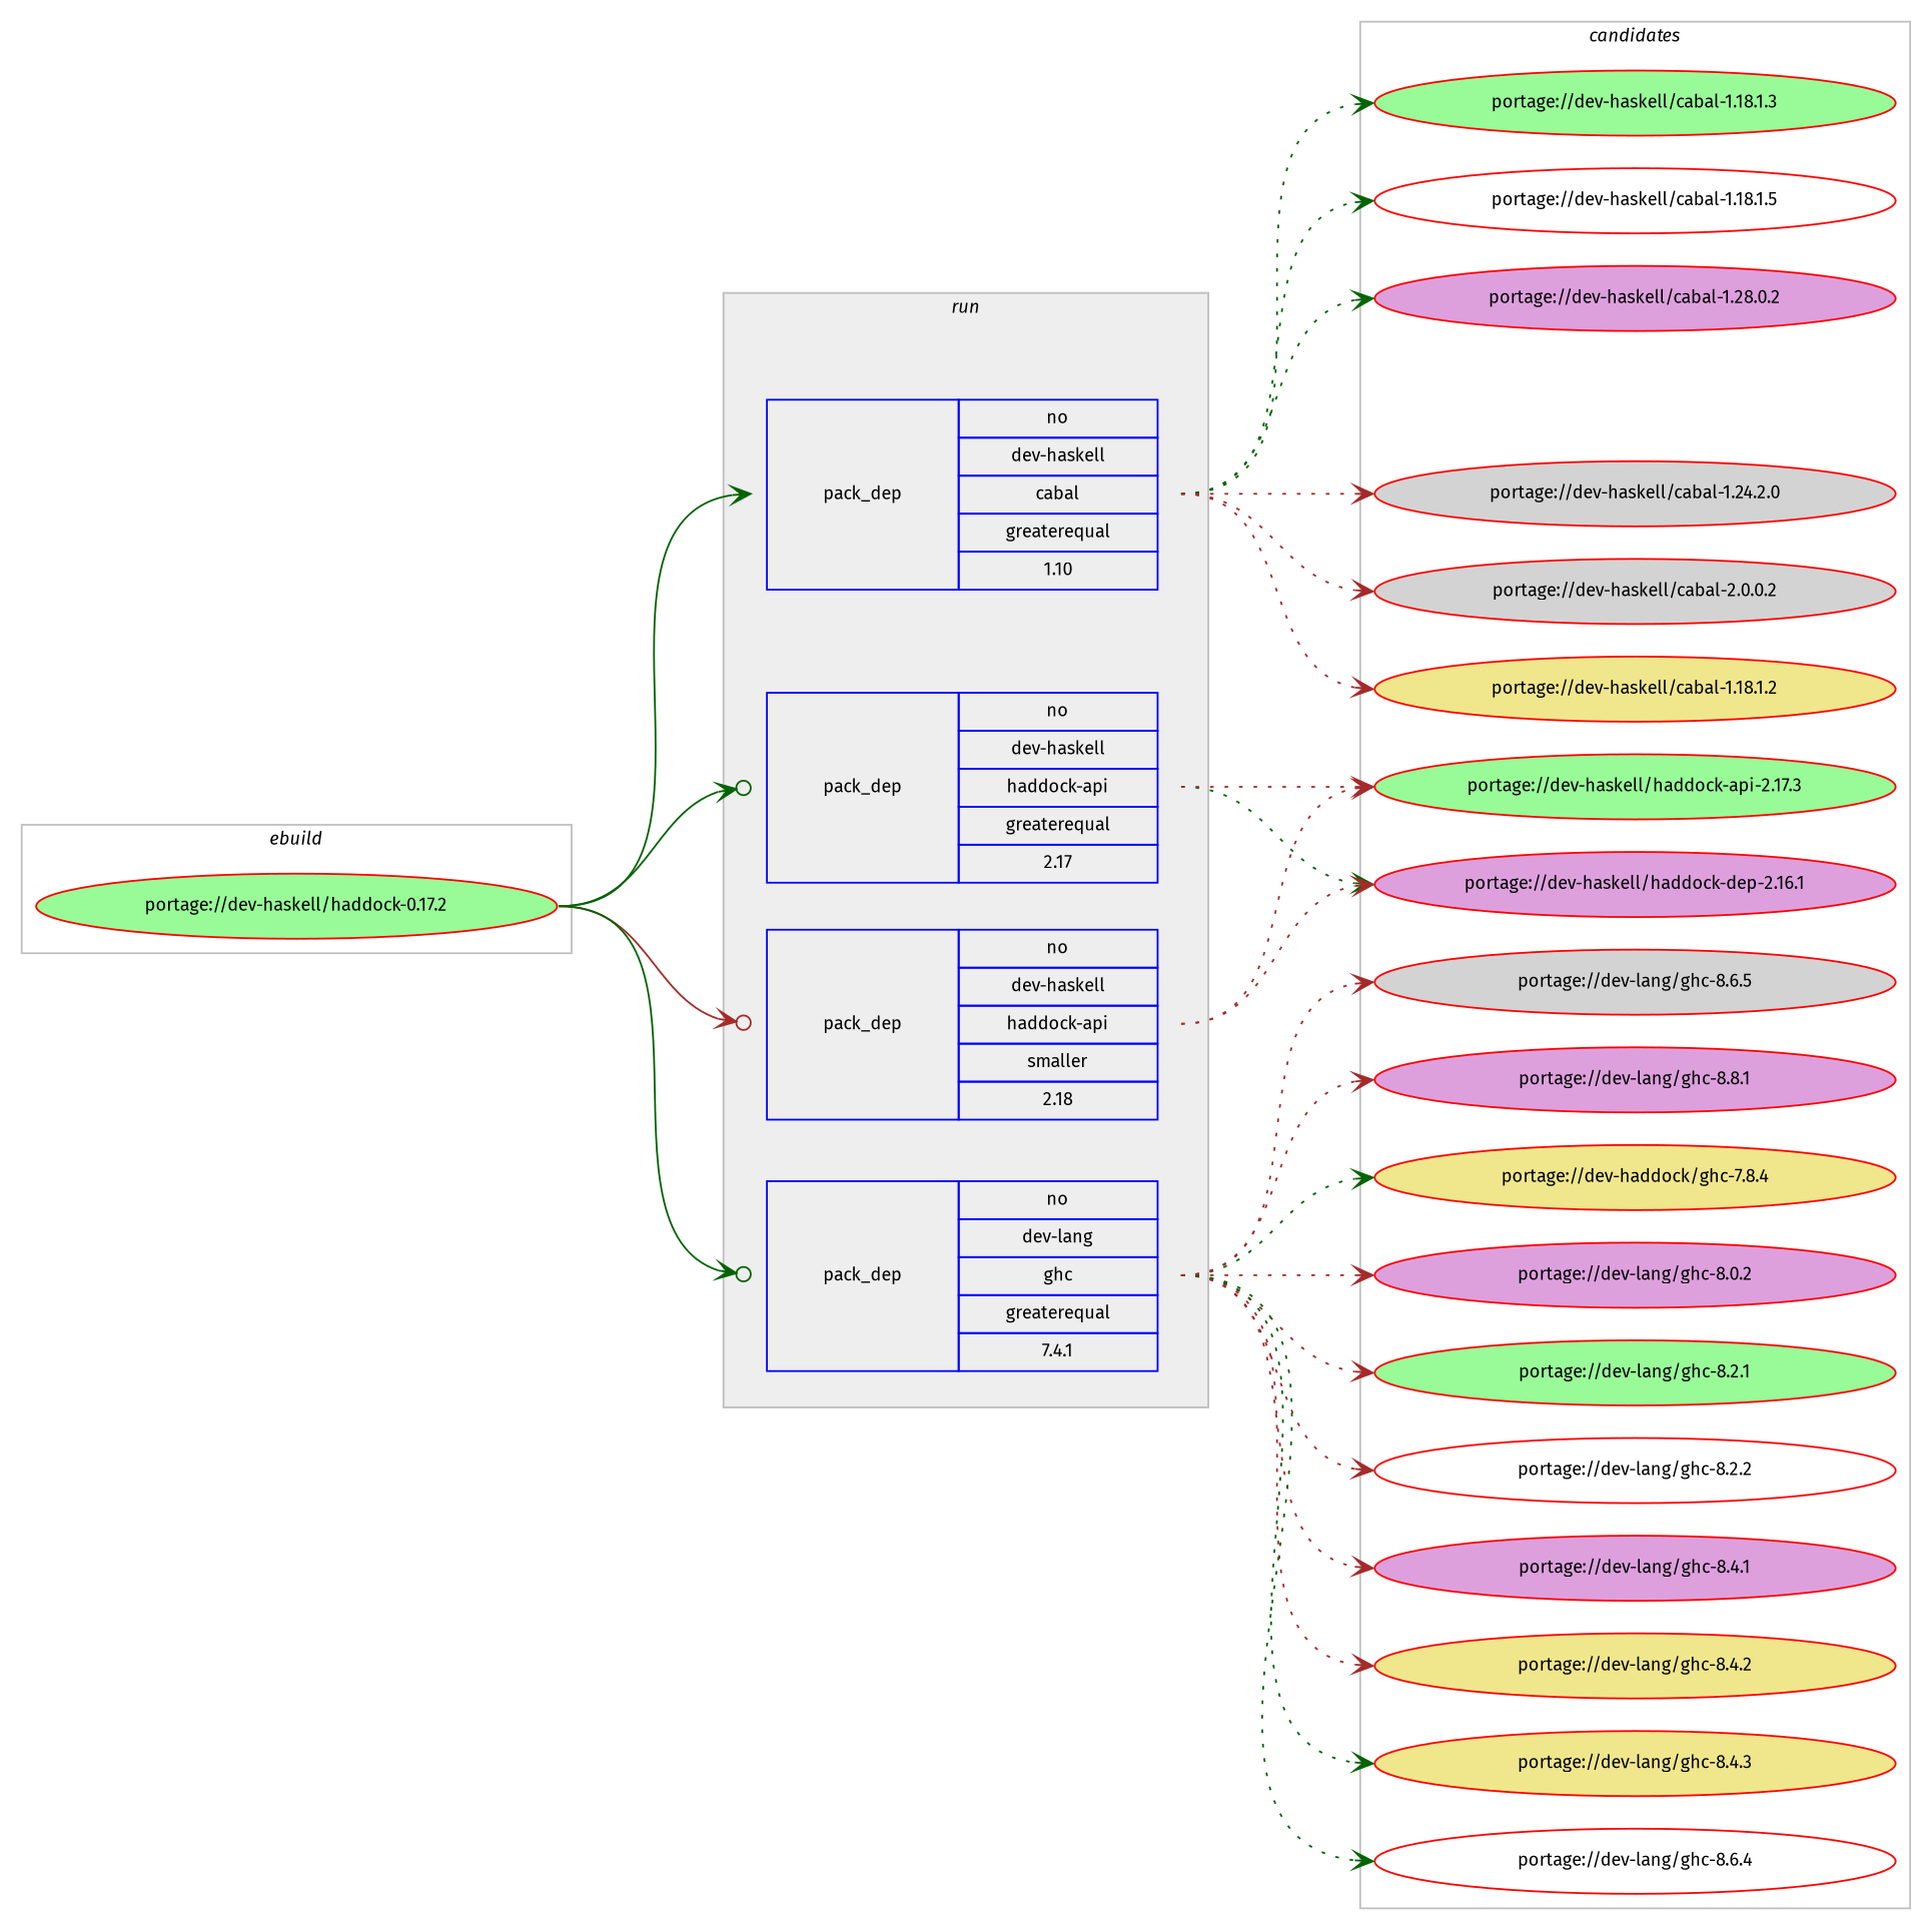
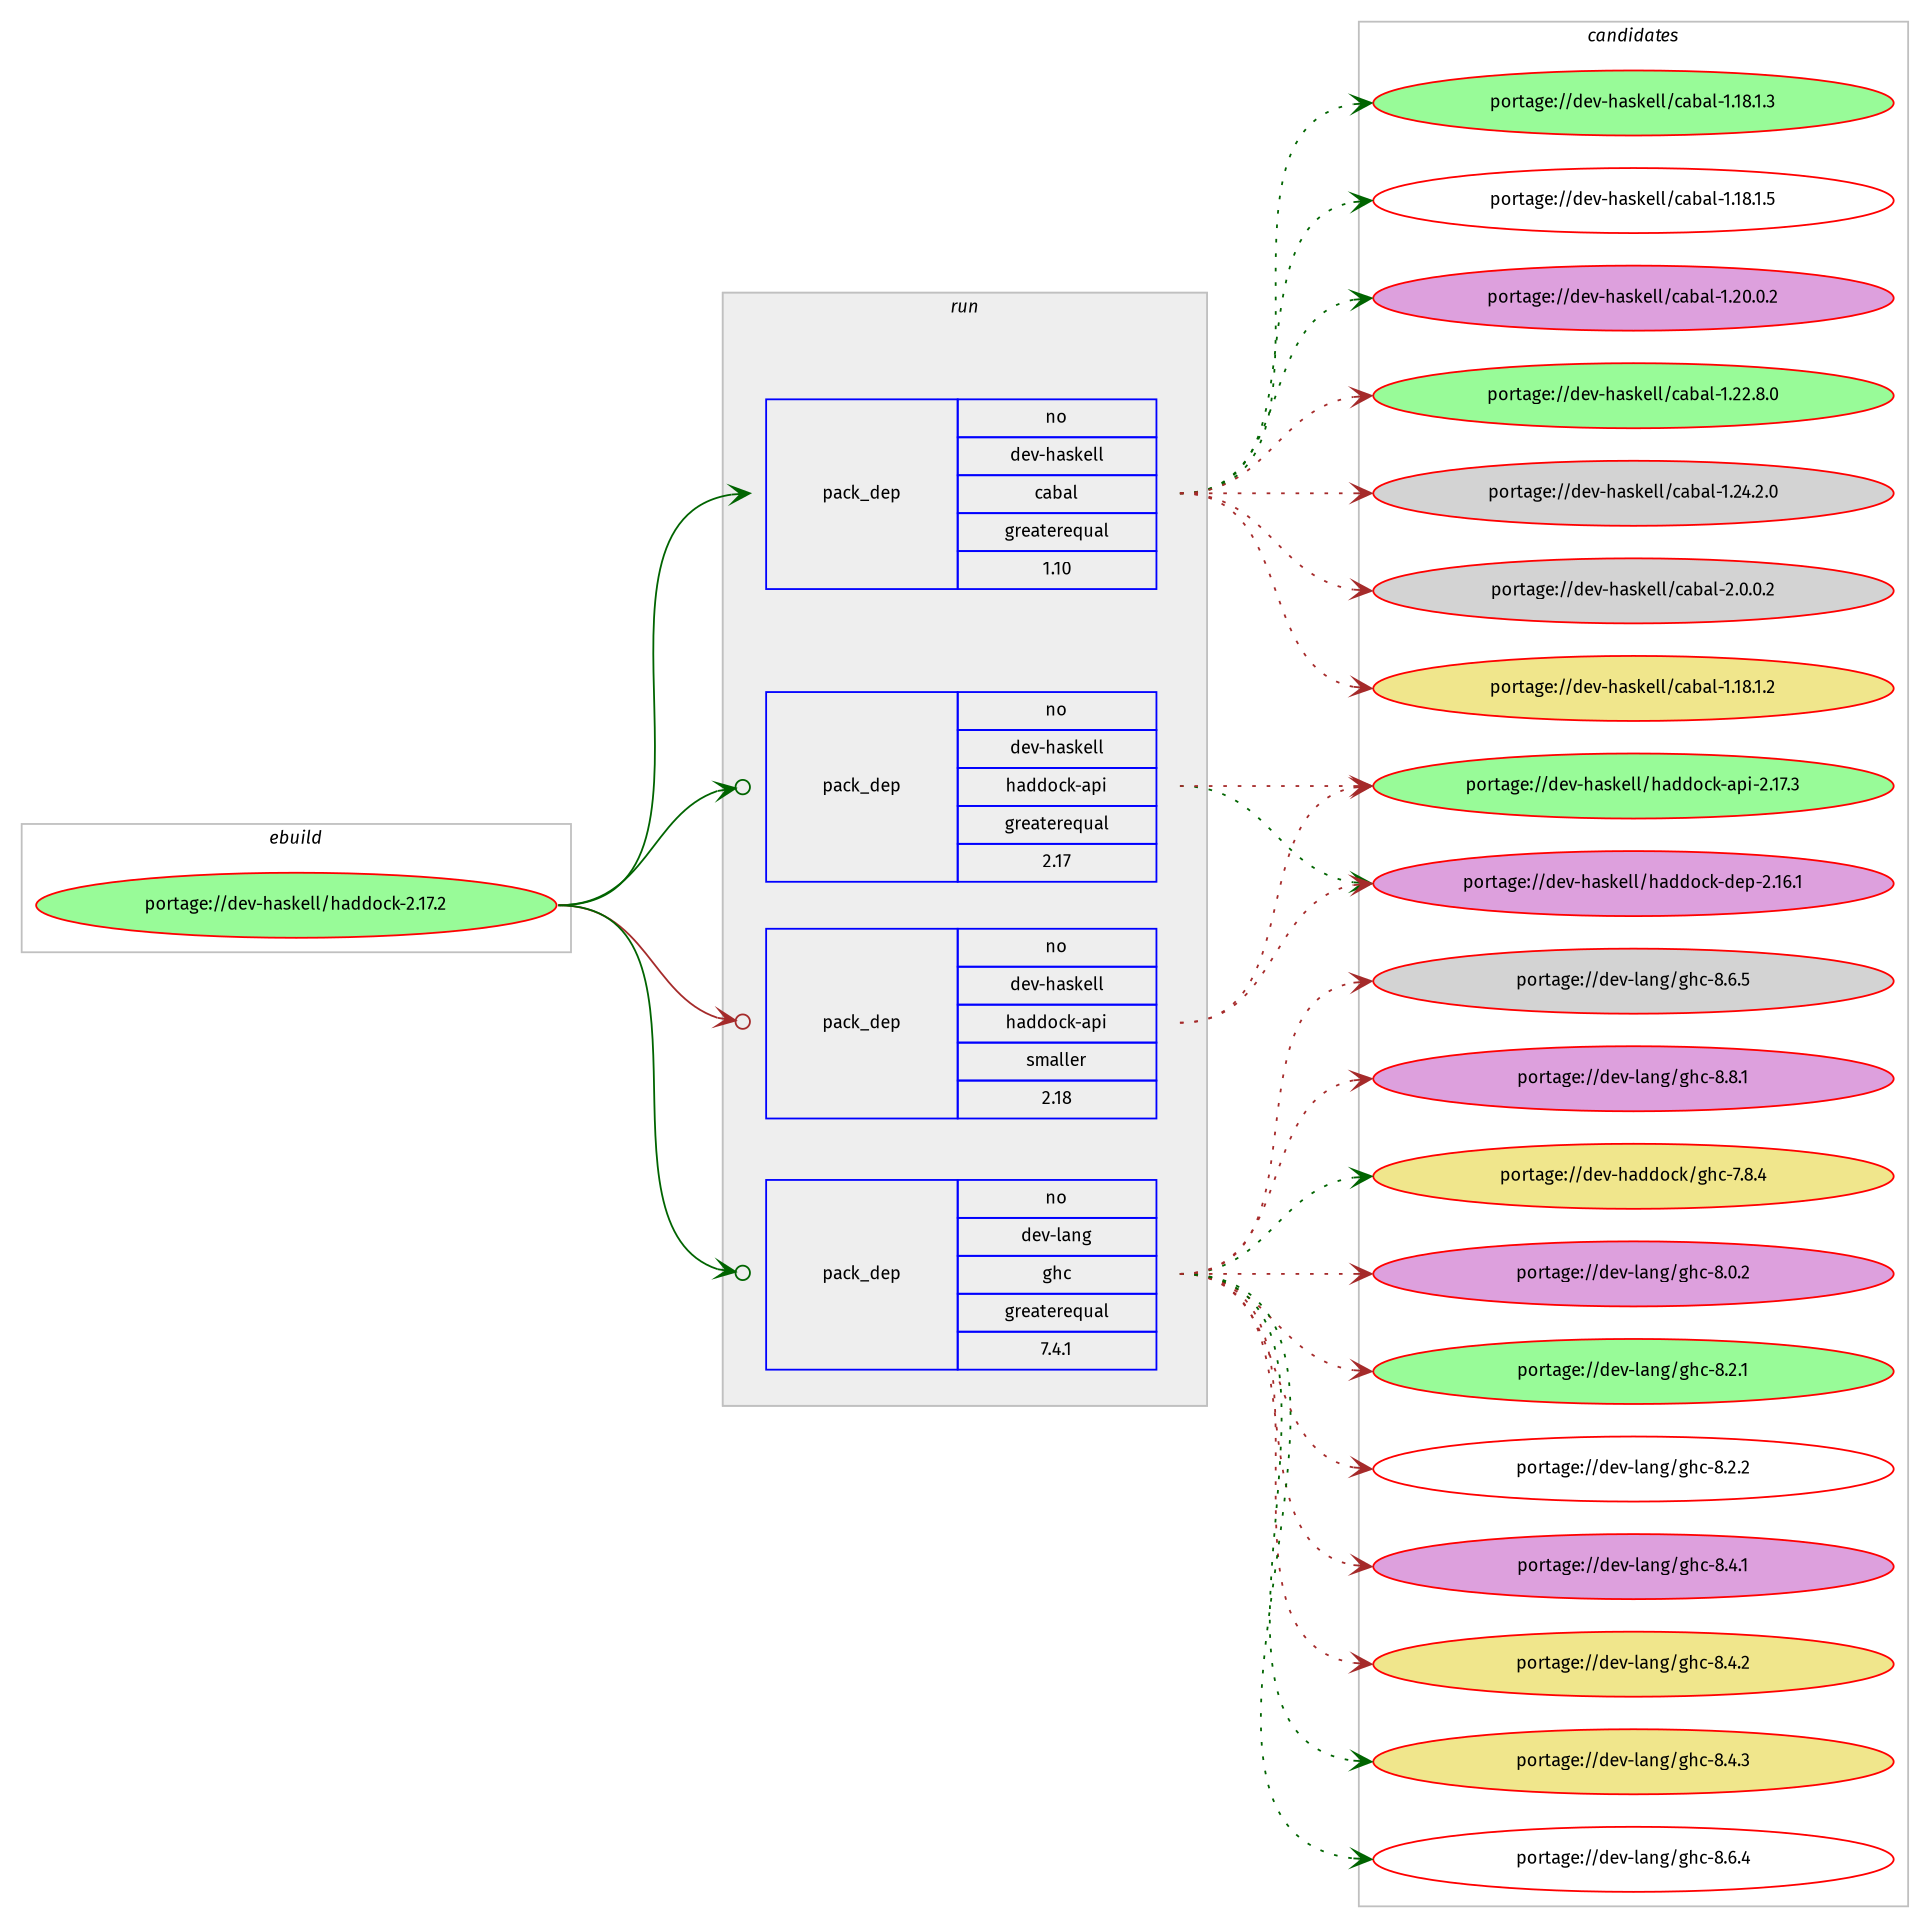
  digraph {
    compound=true
    concentrate=true
    fontname="Fira Sans"
    fontsize=10
    newrank=true
    rankdir=LR
    ranksep=1.5
    node [color=red fillcolor=palegreen fontname="Fira Sans" fontsize=10 style=filled]
    edge [arrowhead=vee color=brown fontname="Fira Sans" headport=w style=dotted tailport=e weight=100]
-   n1 [label="portage://dev-haskell/haddock-0.17.2" width=4]
+   n1 [label="portage://dev-haskell/haddock-2.17.2" width=4]
    n2 [color=blue label=<<TABLE BORDER="0" CELLBORDER="1" CELLSPACING="0" CELLPADDING="4" WIDTH="220"><TR><TD ROWSPAN="6" CELLPADDING="30">pack_dep</TD></TR><TR><TD WIDTH="110">no</TD></TR><TR><TD>dev-haskell</TD></TR><TR><TD>cabal</TD></TR><TR><TD>greaterequal</TD></TR><TR><TD>1.10</TD></TR></TABLE>> shape=none fillcolor="" style=""]
    n3 [color=blue label=<<TABLE BORDER="0" CELLBORDER="1" CELLSPACING="0" CELLPADDING="4" WIDTH="220"><TR><TD ROWSPAN="6" CELLPADDING="30">pack_dep</TD></TR><TR><TD WIDTH="110">no</TD></TR><TR><TD>dev-haskell</TD></TR><TR><TD>haddock-api</TD></TR><TR><TD>greaterequal</TD></TR><TR><TD>2.17</TD></TR></TABLE>> shape=none fillcolor="" style=""]
    n4 [color=blue label=<<TABLE BORDER="0" CELLBORDER="1" CELLSPACING="0" CELLPADDING="4" WIDTH="220"><TR><TD ROWSPAN="6" CELLPADDING="30">pack_dep</TD></TR><TR><TD WIDTH="110">no</TD></TR><TR><TD>dev-haskell</TD></TR><TR><TD>haddock-api</TD></TR><TR><TD>smaller</TD></TR><TR><TD>2.18</TD></TR></TABLE>> shape=none fillcolor="" style=""]
    n5 [color=blue label=<<TABLE BORDER="0" CELLBORDER="1" CELLSPACING="0" CELLPADDING="4" WIDTH="220"><TR><TD ROWSPAN="6" CELLPADDING="30">pack_dep</TD></TR><TR><TD WIDTH="110">no</TD></TR><TR><TD>dev-lang</TD></TR><TR><TD>ghc</TD></TR><TR><TD>greaterequal</TD></TR><TR><TD>7.4.1</TD></TR></TABLE>> shape=none fillcolor="" style=""]
    n6 [fillcolor=khaki label="portage://dev-haskell/cabal-1.18.1.2" width=4]
    n7 [label="portage://dev-haskell/cabal-1.18.1.3" width=4]
    n8 [fillcolor=white label="portage://dev-haskell/cabal-1.18.1.5" width=4]
-   n9 [fillcolor=plum label="portage://dev-haskell/cabal-1.28.0.2" width=4]
+   n9 [fillcolor=plum label="portage://dev-haskell/cabal-1.20.0.2" width=4]
+   n10 [label="portage://dev-haskell/cabal-1.22.8.0" width=4]
    n11 [fillcolor=lightgrey label="portage://dev-haskell/cabal-1.24.2.0" width=4]
    n12 [fillcolor=lightgrey label="portage://dev-haskell/cabal-2.0.0.2" width=4]
    n13 [fillcolor=plum label="portage://dev-haskell/haddock-dep-2.16.1" width=4]
    n14 [label="portage://dev-haskell/haddock-api-2.17.3" width=4]
    n15 [fillcolor=khaki label="portage://dev-haddock/ghc-7.8.4" width=4]
    n16 [fillcolor=plum label="portage://dev-lang/ghc-8.0.2" width=4]
    n17 [label="portage://dev-lang/ghc-8.2.1" width=4]
    n18 [fillcolor=white label="portage://dev-lang/ghc-8.2.2" width=4]
    n19 [fillcolor=plum label="portage://dev-lang/ghc-8.4.1" width=4]
    n20 [fillcolor=khaki label="portage://dev-lang/ghc-8.4.2" width=4]
    n21 [fillcolor=khaki label="portage://dev-lang/ghc-8.4.3" width=4]
    n22 [fillcolor=white label="portage://dev-lang/ghc-8.6.4" width=4]
    n23 [fillcolor=lightgrey label="portage://dev-lang/ghc-8.6.5" width=4]
    n24 [fillcolor=plum label="portage://dev-lang/ghc-8.8.1" width=4]
    subgraph cluster_1 {
      color=gray
      label=<<i>ebuild</i>>
      rank=same
      n1
    }
    subgraph cluster_2 {
      color=gray
      label=<<i>dependencies</i>>
      subgraph cluster_3 {
        color=gray
        fillcolor="#eeeeee"
        label=<<i>compile</i>>
        style=filled
        subgraph sub_4 {
          color=gray
          fillcolor="#eeeeee"
          label=<<i>compile</i>>
          style=filled
          n2
        }
      }
      subgraph cluster_5 {
        color=gray
        fillcolor="#eeeeee"
        label=<<i>compile and run</i>>
        style=filled
        subgraph sub_6 {
          color=gray
          fillcolor="#eeeeee"
          label=<<i>compile and run</i>>
          style=filled
          n3
        }
        subgraph sub_7 {
          color=gray
          fillcolor="#eeeeee"
          label=<<i>compile and run</i>>
          style=filled
          n4
        }
        subgraph sub_8 {
          color=gray
          fillcolor="#eeeeee"
          label=<<i>compile and run</i>>
          style=filled
          n5
        }
      }
      subgraph cluster_9 {
        color=gray
        fillcolor="#eeeeee"
        label=<<i>run</i>>
        style=filled
      }
    }
    subgraph cluster_10 {
      color=gray
      label=<<i>candidates</i>>
      rank=same
      subgraph sub_11 {
        color=black
        label=<<i>candidates</i>>
        nodesep=1
        rank=same
        n6
        n7
        n8
        n9
+       n10
        n11
        n12
      }
      subgraph sub_12 {
        color=black
        label=<<i>candidates</i>>
        nodesep=1
        rank=same
        n13
        n14
      }
      subgraph sub_13 {
        color=black
        label=<<i>candidates</i>>
        nodesep=1
        rank=same
        n13
        n14
      }
      subgraph sub_14 {
        color=black
        label=<<i>candidates</i>>
        nodesep=1
        rank=same
        n15
        n16
        n17
        n18
        n19
        n20
        n21
        n22
        n23
        n24
      }
    }
    n1 -> n2 [color=darkgreen style=solid weight=20]
    n1 -> n3 [arrowhead=odotvee color=darkgreen style=solid weight=20]
    n1 -> n4 [arrowhead=odotvee style=solid weight=20]
    n1 -> n5 [arrowhead=odotvee color=darkgreen style=solid weight=20]
    n2 -> n6
    n2 -> n7 [color=darkgreen]
    n2 -> n8 [color=darkgreen]
    n2 -> n9 [color=darkgreen]
+   n2 -> n10
    n2 -> n11
    n2 -> n12
    n3 -> n13 [color=darkgreen]
    n3 -> n14
    n4 -> n13
    n4 -> n14
    n5 -> n15 [color=darkgreen]
    n5 -> n16
    n5 -> n17
    n5 -> n18
    n5 -> n19
    n5 -> n20
    n5 -> n21 [color=darkgreen]
    n5 -> n22 [color=darkgreen]
    n5 -> n23
    n5 -> n24
  }
